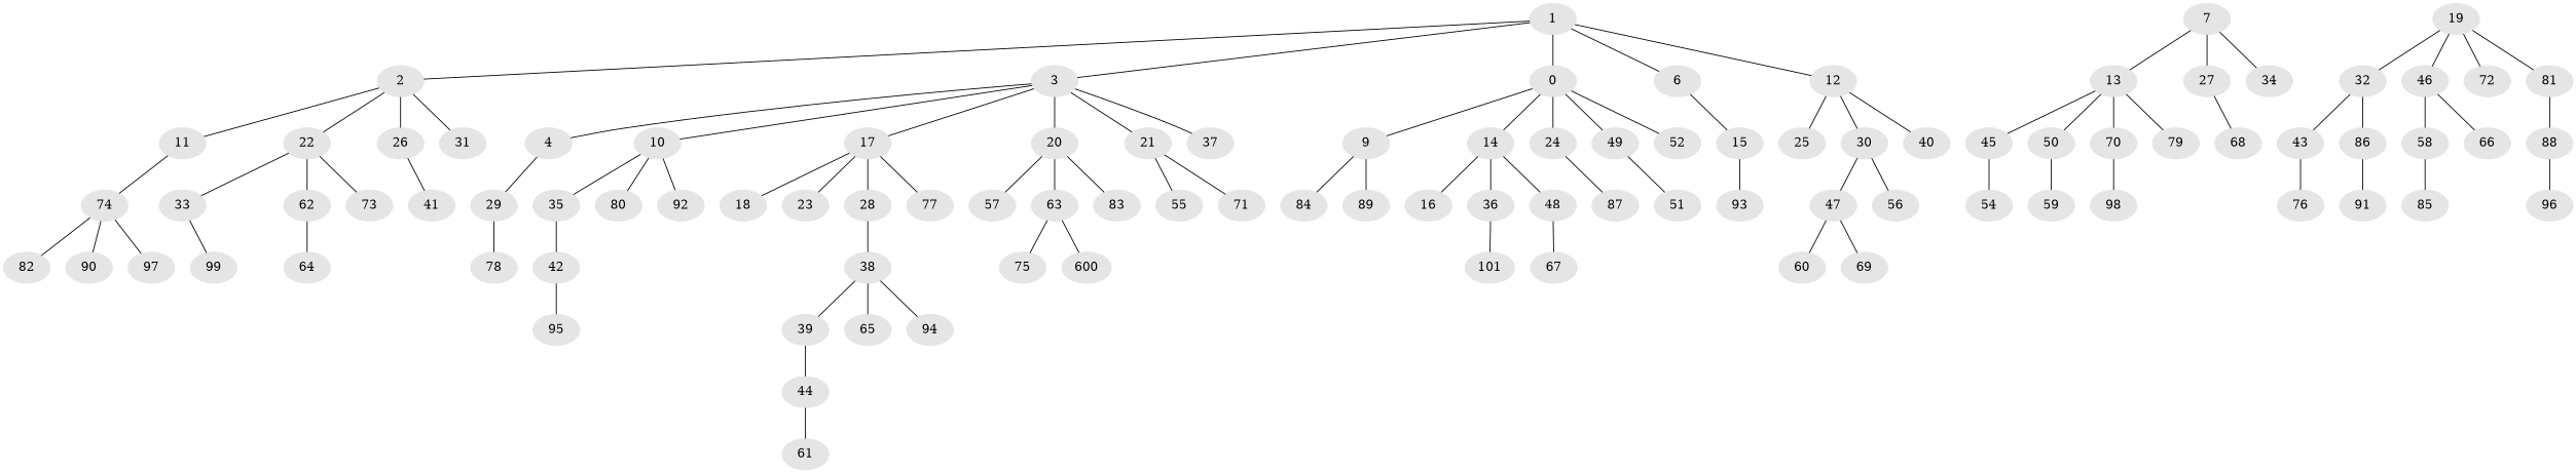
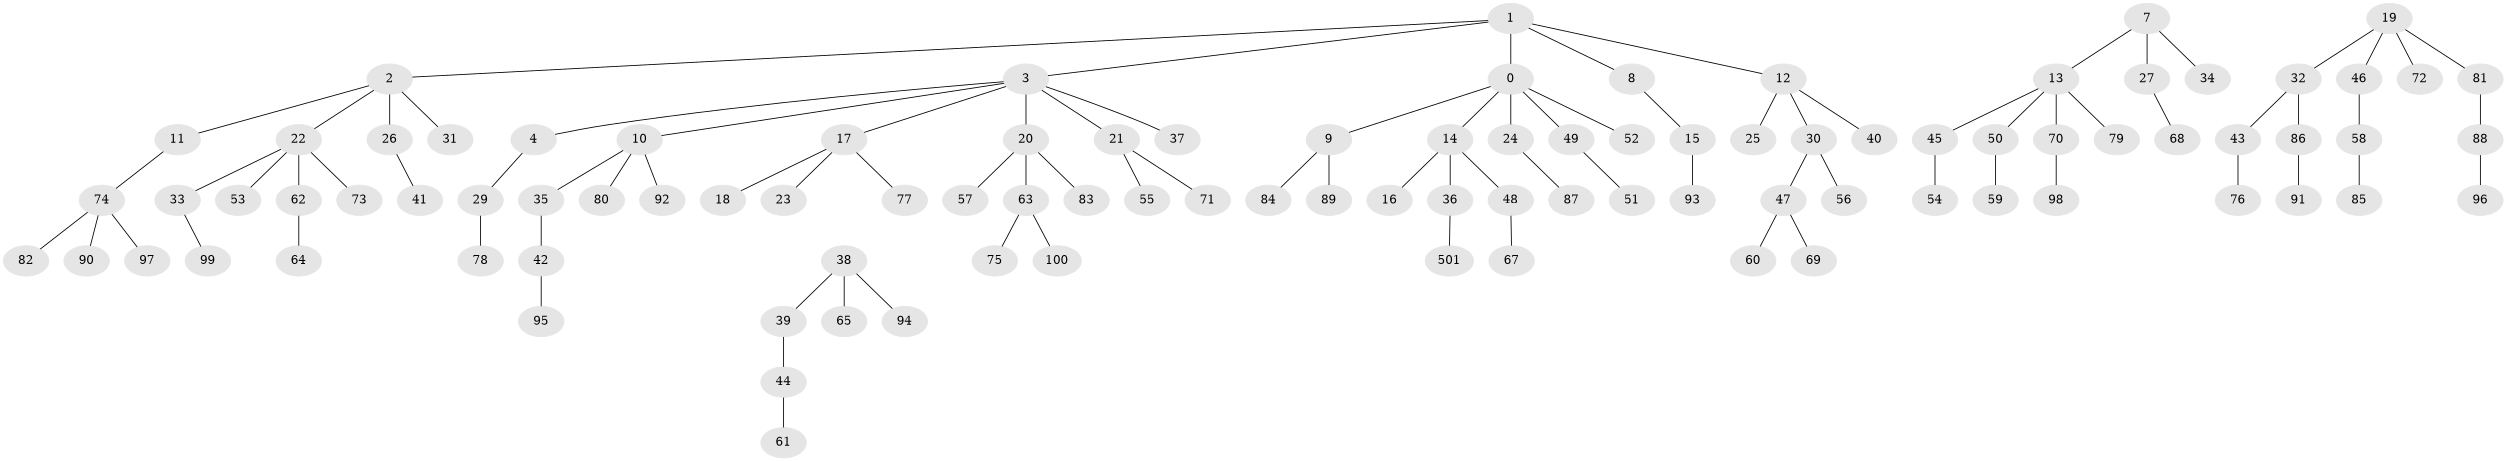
  graph {
    node [color=gray90 style=filled]
    1
    2
    3
    n4 [label=0]
-   8 [label=6]
+   8
    12
    11
    22
    26
    31
    4
    10
    17
    20
    21
    37
    9
    14
    24
    49
    52
    15
    25
    30
    40
    74
    33
+   53
    62
    73
    41
    29
    35
    80
    92
    18
    23
-   28
    77
    57
    63
    83
    55
    71
    78
    7
    13
    27
    34
    19
    32
    46
    72
    81
    84
    89
    16
    36
    48
    87
    51
    45
    50
    70
    79
    68
    93
    42
    82
    90
    97
    47
    56
    54
    59
    98
-   101
+   101 [label=501]
    67
    38
    43
    86
    58
-   66
    88
    75
-   100 [label=600]
+   100
    99
    64
    39
    65
    94
    60
    69
    76
    91
    95
    44
    61
    85
    96
    1 -- 2
    1 -- 3
    1 -- n4
    1 -- 8
    1 -- 12
    2 -- 11
    2 -- 22
    2 -- 26
    2 -- 31
    3 -- 4
    3 -- 10
    3 -- 17
    3 -- 20
    3 -- 21
    3 -- 37
    n4 -- 9
    n4 -- 14
    n4 -- 24
    n4 -- 49
    n4 -- 52
    8 -- 15
    12 -- 25
    12 -- 30
    12 -- 40
    11 -- 74
    22 -- 33
+   22 -- 53
    22 -- 62
    22 -- 73
    26 -- 41
    4 -- 29
    10 -- 35
    10 -- 80
    10 -- 92
    17 -- 18
    17 -- 23
-   17 -- 28
    17 -- 77
    20 -- 57
    20 -- 63
    20 -- 83
    21 -- 55
    21 -- 71
    9 -- 84
    9 -- 89
    14 -- 16
    14 -- 36
    14 -- 48
    24 -- 87
    49 -- 51
    15 -- 93
    30 -- 47
    30 -- 56
    74 -- 82
    74 -- 90
    74 -- 97
    33 -- 99
    62 -- 64
    29 -- 78
    35 -- 42
-   28 -- 38
    63 -- 75
    63 -- 100
    7 -- 13
    7 -- 27
    7 -- 34
    13 -- 45
    13 -- 50
    13 -- 70
    13 -- 79
    27 -- 68
    19 -- 32
    19 -- 46
    19 -- 72
    19 -- 81
    32 -- 43
    32 -- 86
    46 -- 58
-   46 -- 66
    81 -- 88
    36 -- 101
    48 -- 67
    45 -- 54
    50 -- 59
    70 -- 98
    42 -- 95
    47 -- 60
    47 -- 69
    38 -- 39
    38 -- 65
    38 -- 94
    43 -- 76
    86 -- 91
    58 -- 85
    88 -- 96
    39 -- 44
    44 -- 61
  }
